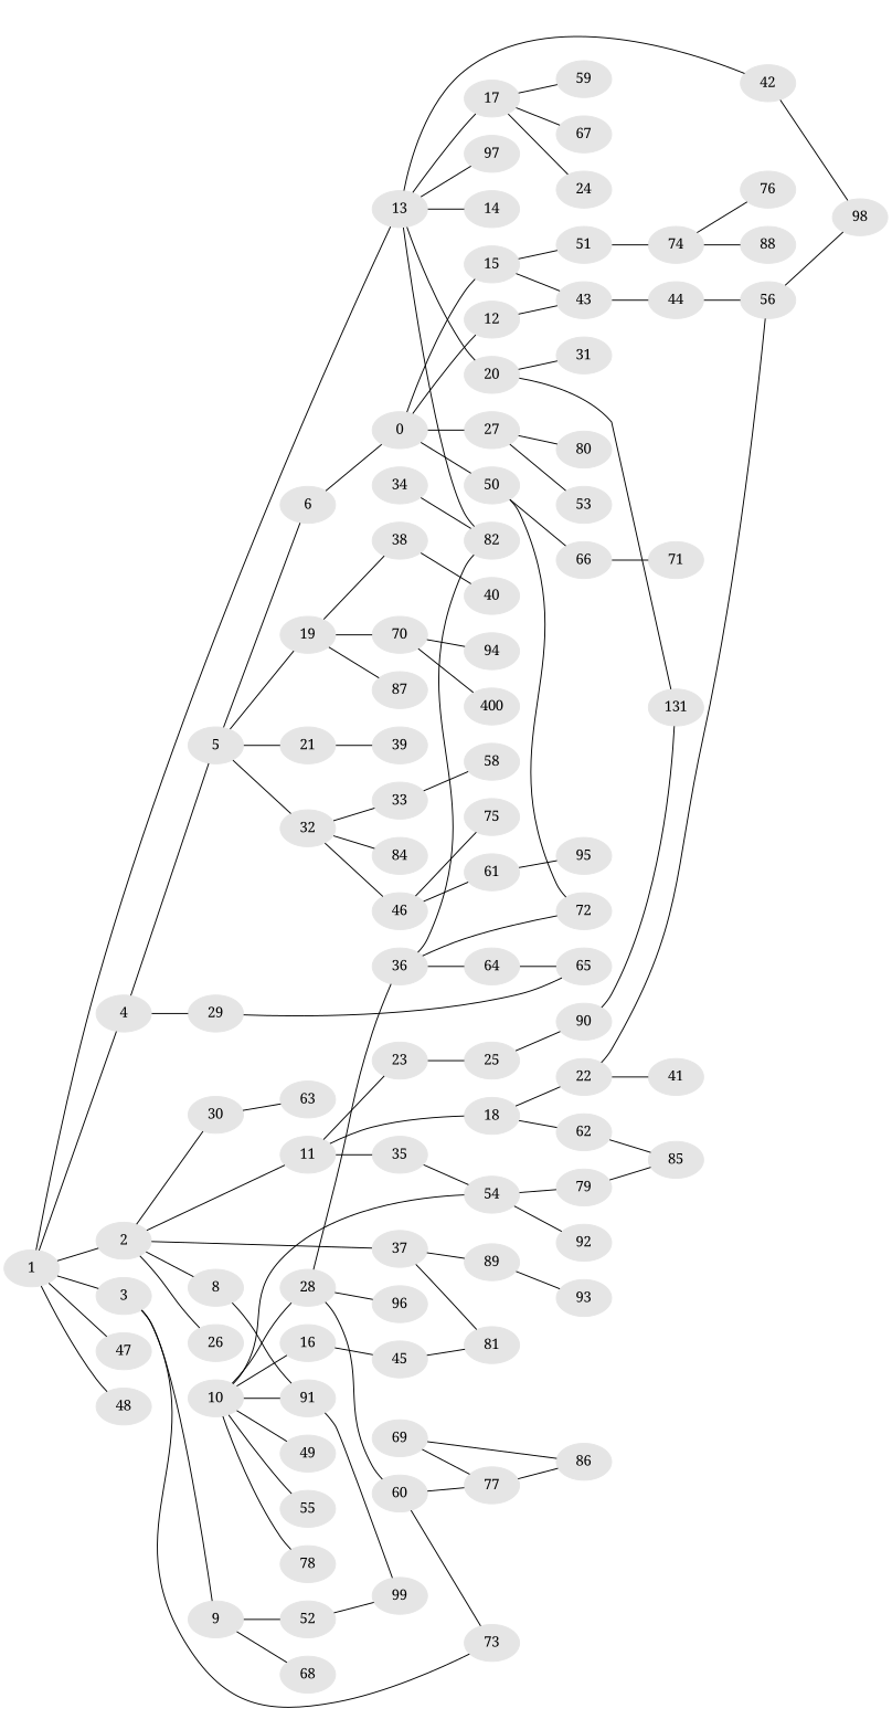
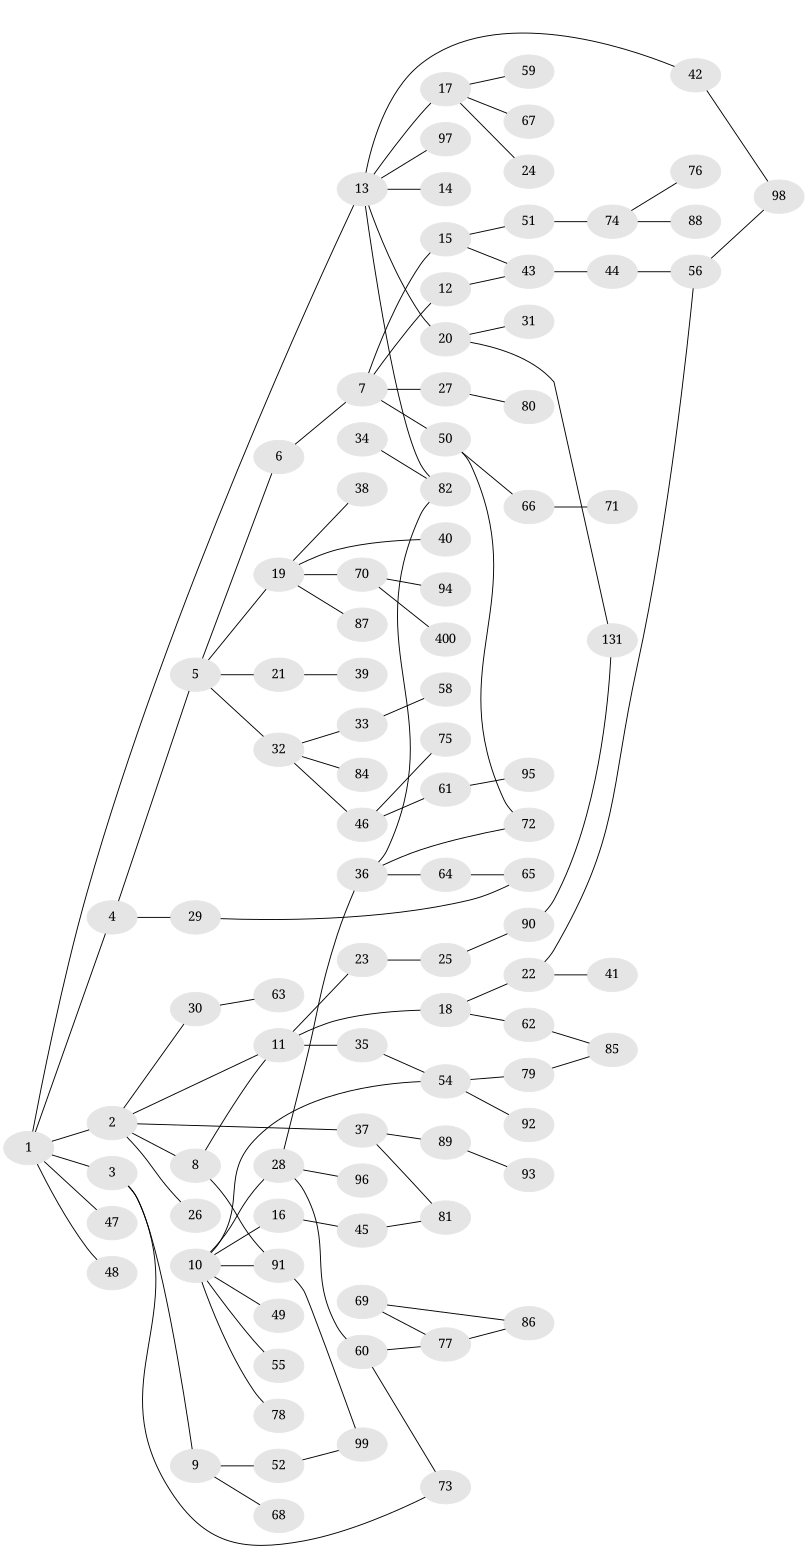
  graph {
    fontname="Noto Serif"
    rankdir=LR
    node [color=gray90 fontname="Noto Serif" style=filled]
    edge [fontname="Noto Serif"]
    1
    2
    3
    4
    13
    47
    48
    8
    26
    30
    37
    11
    9
    73
    5
    29
    14
    17
    20
    42
    82
    97
    69
    77
    86
    91
    10
    16
    28
    49
    54
    55
    78
    63
    81
    89
    52
    68
    6
    19
    21
    32
    65
-   7 [label=0]
+   7
    38
    70
    87
    39
    33
    46
    84
    12
    15
    27
    50
    43
    51
-   53
    80
    72
    66
    18
    23
    35
    99
    45
    36
    60
    96
    79
    92
    22
    62
    25
    44
    24
    59
    67
    31
    n80 [label=131]
    98
    74
    41
    56
    85
    40
    94
    n88 [label=400]
    34
    90
    64
    58
    61
    75
    93
    95
    71
    76
    88
    1 -- 2
    1 -- 3
    1 -- 4
    1 -- 13
    1 -- 47
    1 -- 48
    2 -- 8
    2 -- 26
    2 -- 30
    2 -- 37
    2 -- 11
    3 -- 9
    3 -- 73
    4 -- 5
    4 -- 29
    13 -- 14
    13 -- 17
    13 -- 20
    13 -- 42
    13 -- 82
    13 -- 97
+   8 -- 11
    8 -- 91
    30 -- 63
    37 -- 81
    37 -- 89
    11 -- 18
    11 -- 23
    11 -- 35
    9 -- 52
    9 -- 68
    5 -- 6
    5 -- 19
    5 -- 21
    5 -- 32
    29 -- 65
    17 -- 24
    17 -- 59
    17 -- 67
    20 -- 31
    20 -- n80
    42 -- 98
    69 -- 77
    69 -- 86
    77 -- 86
    91 -- 99
    10 -- 91
    10 -- 16
    10 -- 28
    10 -- 49
    10 -- 54
    10 -- 55
    10 -- 78
    16 -- 45
    28 -- 36
    28 -- 60
    28 -- 96
    54 -- 79
    54 -- 92
    89 -- 93
    52 -- 99
    6 -- 7
    19 -- 38
    19 -- 70
    19 -- 87
    21 -- 39
    32 -- 33
    32 -- 46
    32 -- 84
    7 -- 12
    7 -- 15
    7 -- 27
    7 -- 50
-   38 -- 40
+   19 -- 40
    70 -- 94
    70 -- n88
    33 -- 58
    46 -- 61
    46 -- 75
    12 -- 43
    15 -- 43
    15 -- 51
-   27 -- 53
    27 -- 80
    50 -- 72
    50 -- 66
    43 -- 44
    51 -- 74
    66 -- 71
    18 -- 22
    18 -- 62
    23 -- 25
    35 -- 54
    45 -- 81
    36 -- 82
    36 -- 72
    36 -- 64
    60 -- 73
    60 -- 77
    79 -- 85
    22 -- 41
    22 -- 56
    62 -- 85
    25 -- 90
    44 -- 56
    74 -- 76
    74 -- 88
    56 -- 98
    34 -- 82
    90 -- n80
    64 -- 65
    61 -- 95
  }
